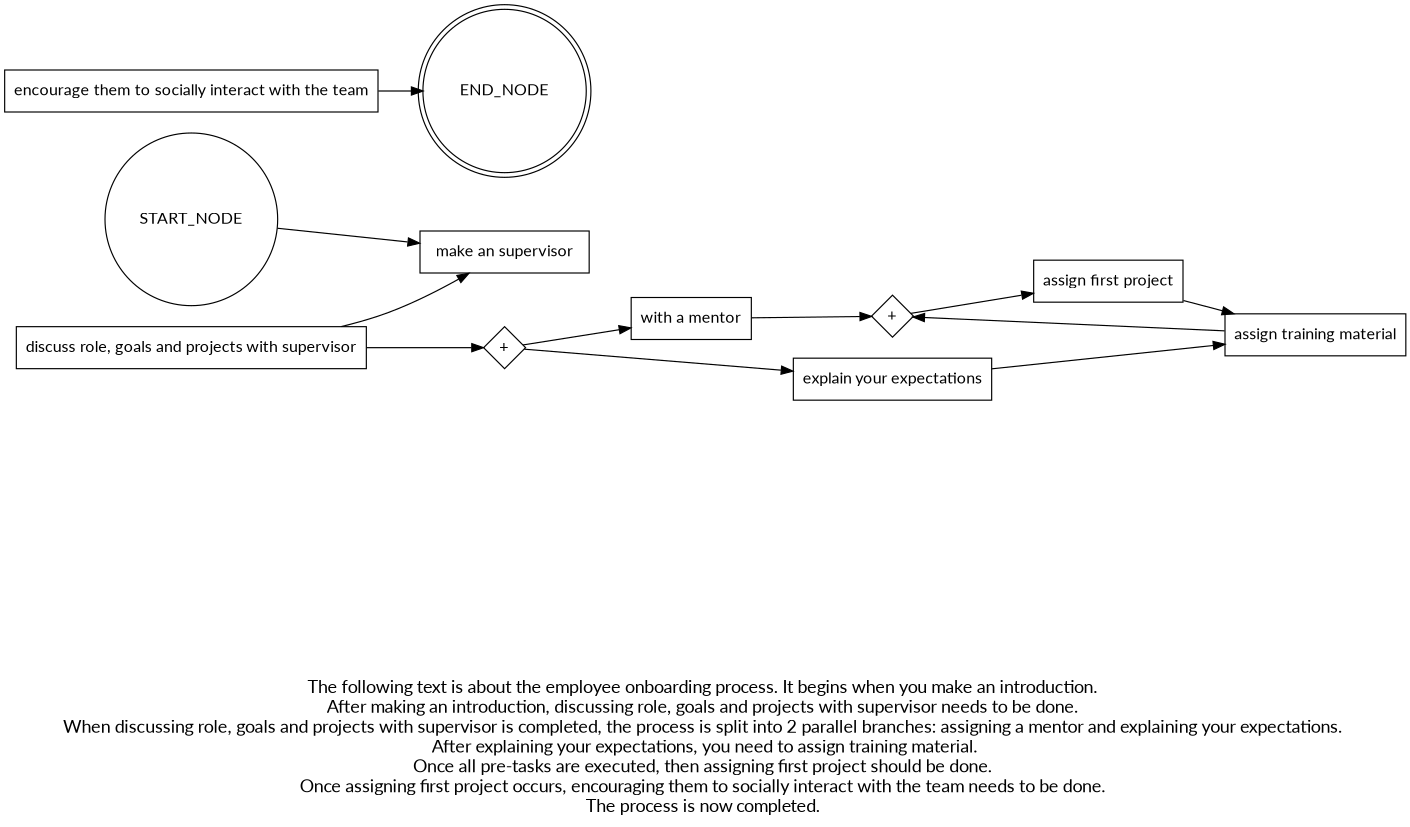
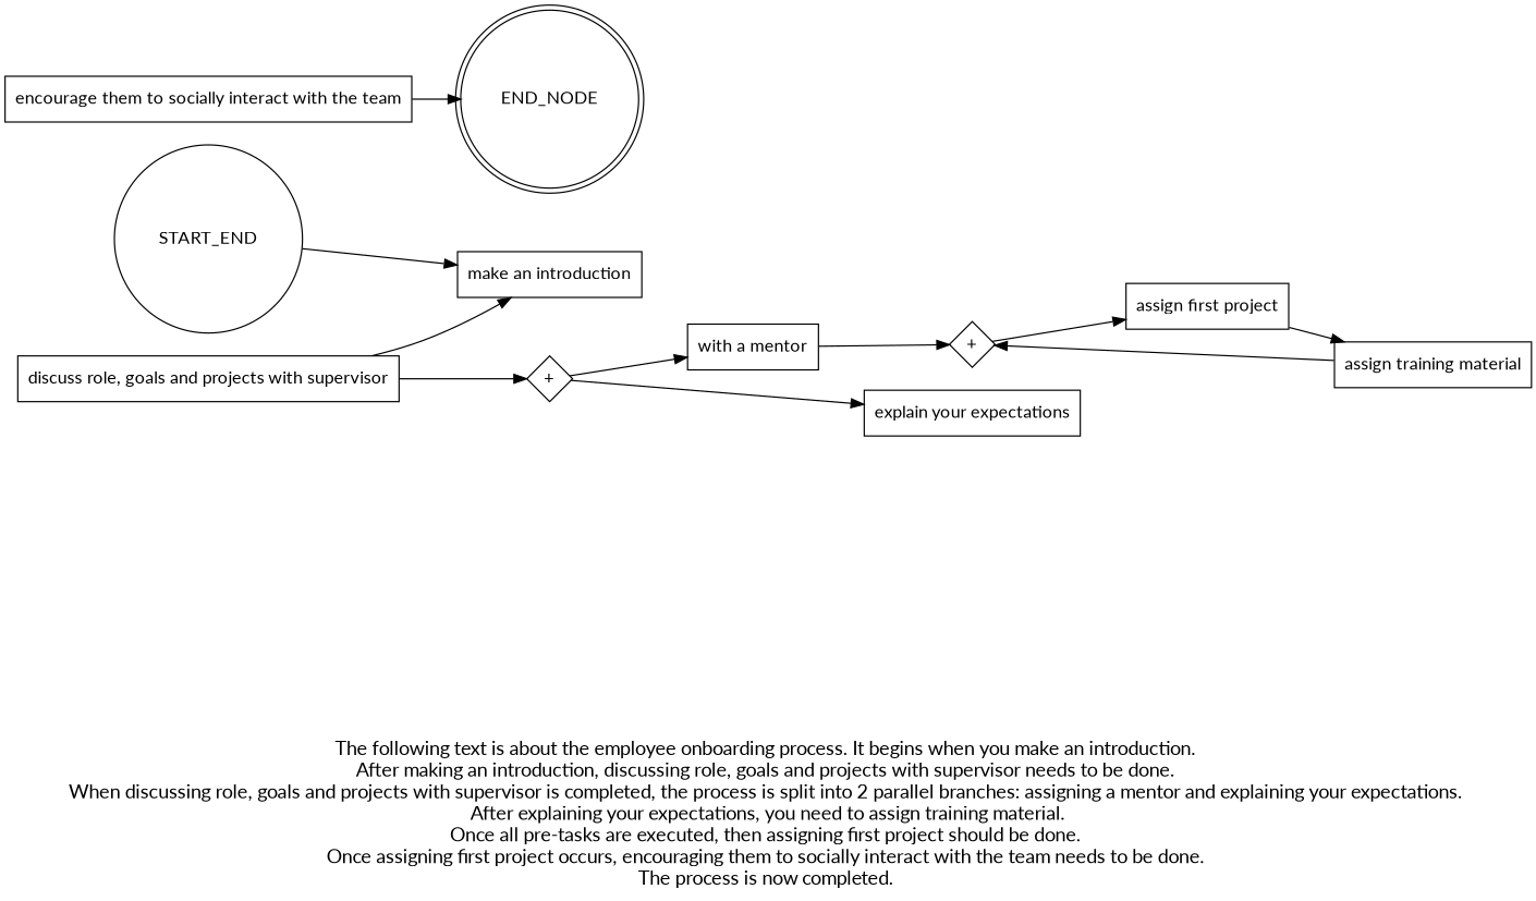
  digraph {
    fontname=Lato
    fontsize=15
    label="\n\n\nThe following text is about the employee onboarding process. It begins when you make an introduction. \nAfter making an introduction, discussing role, goals and projects with supervisor needs to be done. \nWhen discussing role, goals and projects with supervisor is completed, the process is split into 2 parallel branches: assigning a mentor and explaining your expectations. \nAfter explaining your expectations, you need to assign training material.\nOnce all pre-tasks are executed, then assigning first project should be done. \nOnce assigning first project occurs, encouraging them to socially interact with the team needs to be done. \nThe process is now completed. \n"
    rankdir=LR
    node [fontname=Lato shape=box]
    edge [fontname=Lato]
-   "make an introduction" [label="make an supervisor"]
+   "make an introduction"
    "discuss role, goals and projects with supervisor"
    n3 [fixedsize=true label="+" shape=diamond width=0.5]
    n4 [label="with a mentor"]
    "explain your expectations"
    n6 [fixedsize=true label="+" shape=diamond width=0.5]
    "assign training material"
    "assign first project"
    "encourage them to socially interact with the team"
    END_NODE [shape=doublecircle width=0.2]
-   START_NODE [shape=circle width=0.3]
+   START_NODE [shape=circle width=0.3 label=START_END]
    subgraph sub_1 {
      "make an introduction"
      "discuss role, goals and projects with supervisor"
      n3
      n4
      "explain your expectations"
      n6
      "assign training material"
      "assign first project"
      "encourage them to socially interact with the team"
    }
    "discuss role, goals and projects with supervisor" -> "make an introduction"
    "discuss role, goals and projects with supervisor" -> n3
    n3 -> n4
    n3 -> "explain your expectations"
    n4 -> n6
-   "explain your expectations" -> "assign training material"
    n6 -> "assign first project"
    "assign training material" -> n6
    "assign first project" -> "assign training material"
    "encourage them to socially interact with the team" -> END_NODE
    START_NODE -> "make an introduction"
  }
